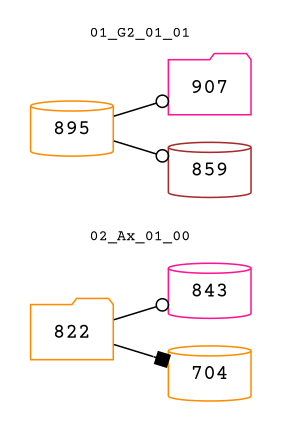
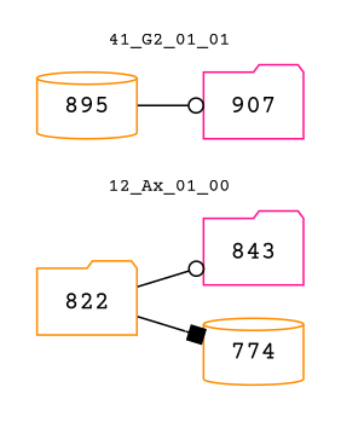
  digraph {
    fontname="Courier Prime"
    rankdir=LR
    node [color=darkorange fontname="Courier Prime" shape=cylinder]
    edge [arrowhead=odot color=black fontname="Courier Prime"]
    n1 [label=822 shape=folder]
-   n2 [label=704]
-   n3 [color=deeppink label=843]
+   n2 [label=774]
+   n3 [color=deeppink label=843 shape=folder]
    n4 [label=895]
-   n5 [color=brown label=859]
    n6 [color=deeppink label=907 shape=folder]
    subgraph cluster_1 {
      color=white
      fontsize=10
-     label="02_Ax_01_00"
+     label="12_Ax_01_00"
      n1
      n2
      n3
    }
    subgraph cluster_2 {
      color=white
      fontsize=10
-     label="01_G2_01_01"
+     label="41_G2_01_01"
      n4
-     n5
      n6
    }
    n1 -> n2 [arrowhead=box]
    n1 -> n3
-   n4 -> n5
    n4 -> n6
  }
